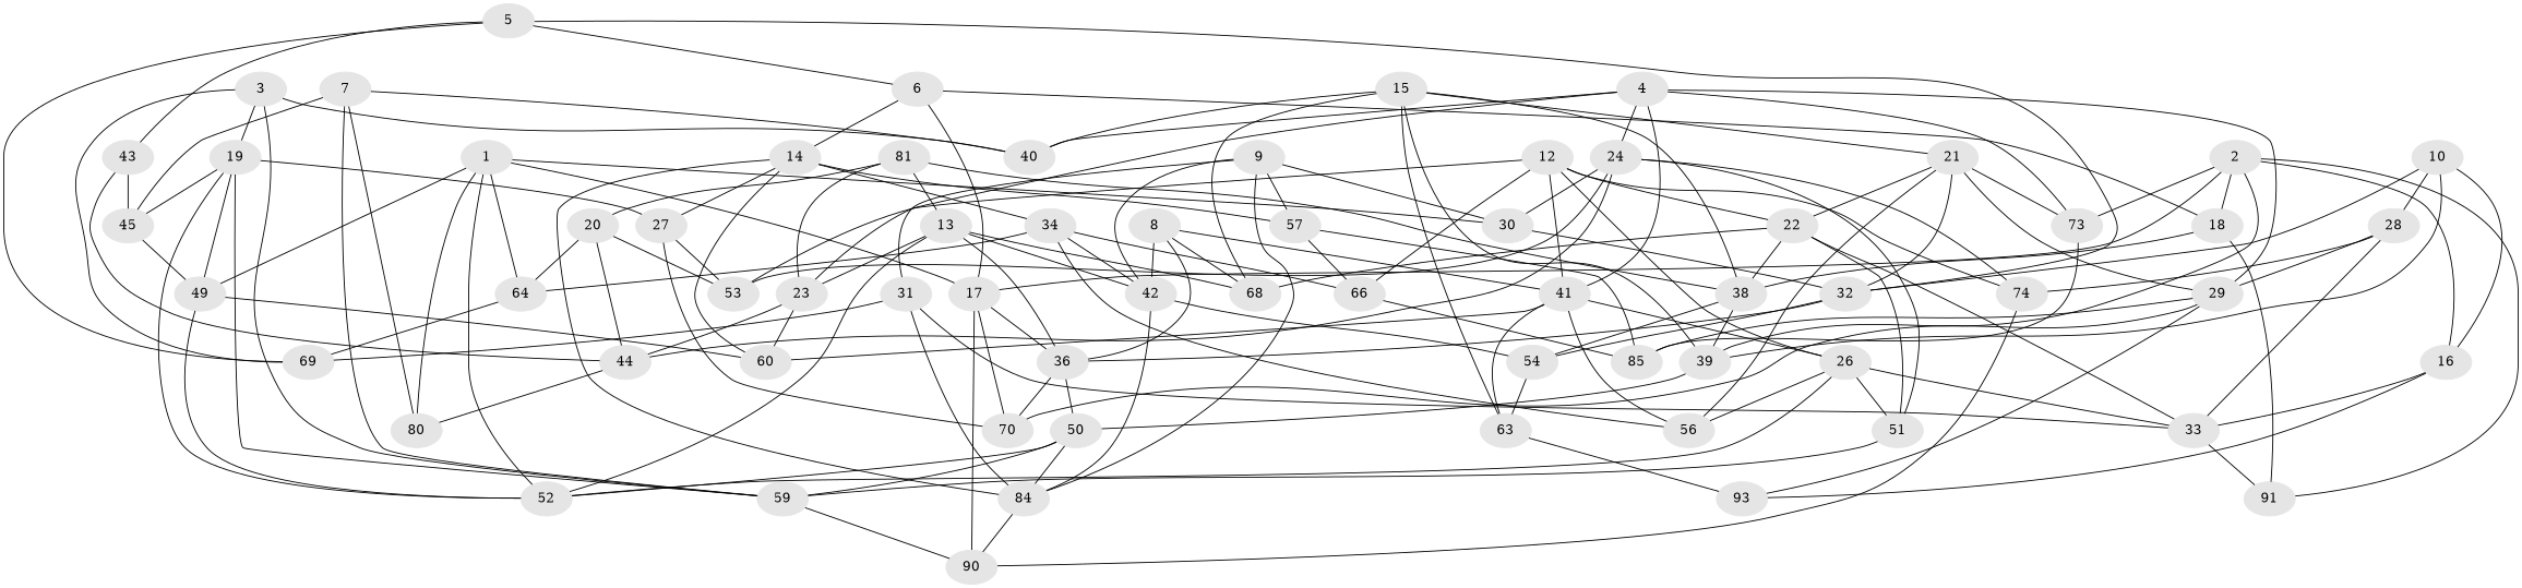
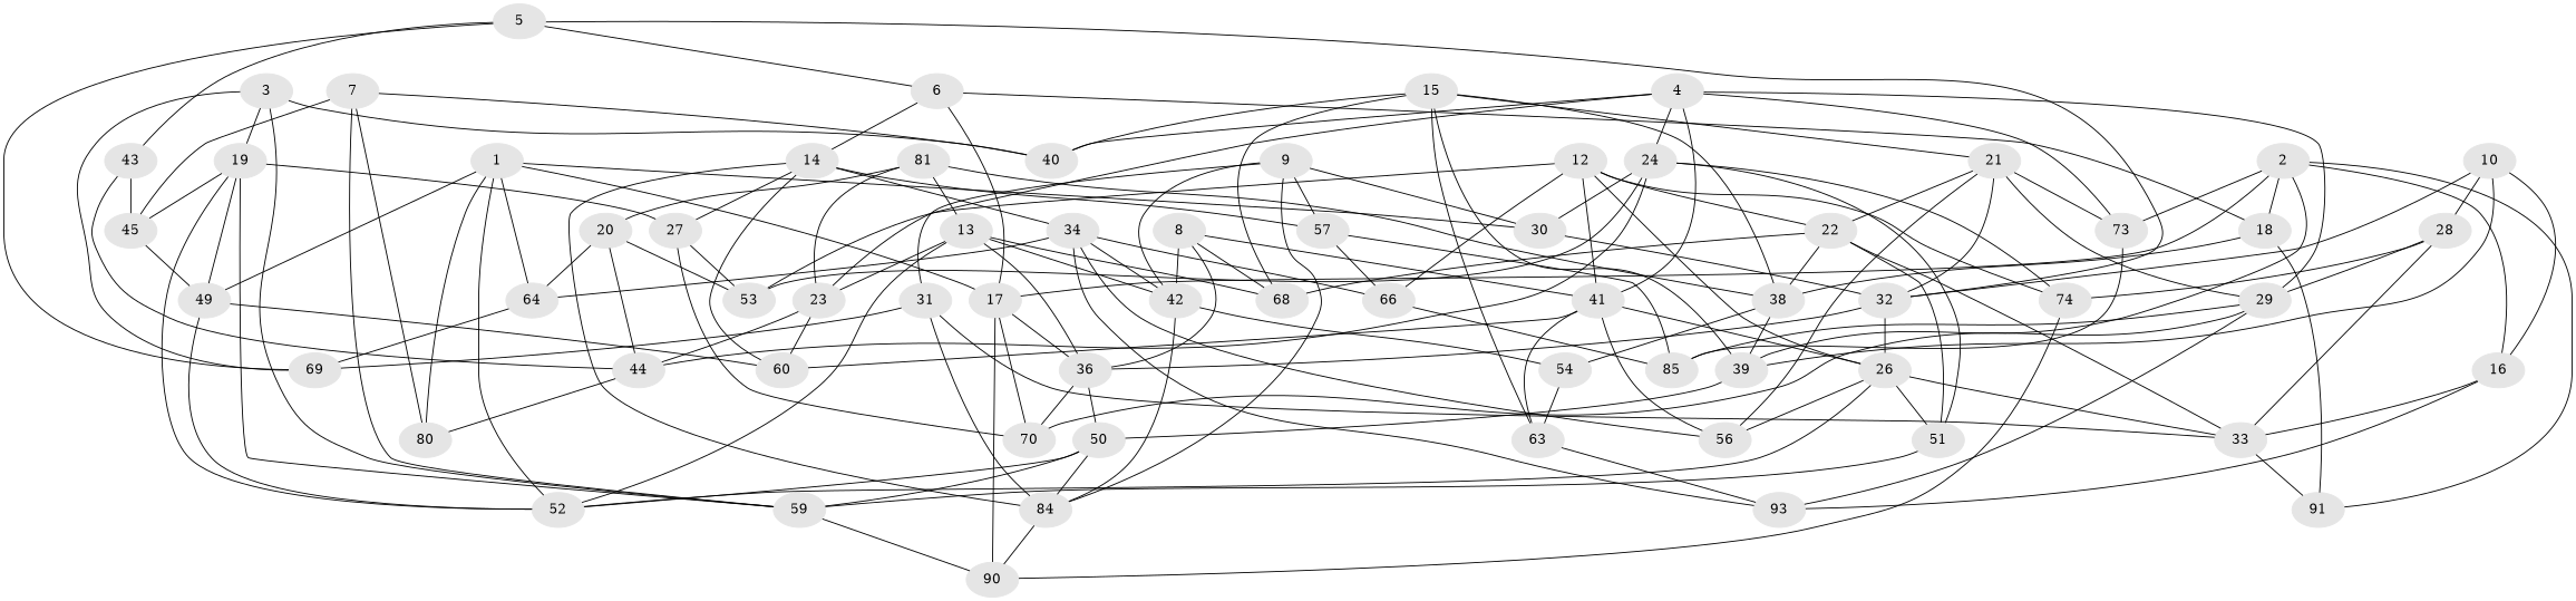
  graph {
    node [color=gray90 style=filled]
    1 [super="+35"]
    17 [super="+62"]
    30
    49
    52 [super="+77"]
    64
    80
    36 [super="+37"]
    70
    90
    32 [super="+79"]
    60
    69
    2 [super="+67"]
    16
    18
    39 [super="+78"]
    73
    91
    33 [super="+88"]
    93
    38 [super="+71"]
    50 [super="+75"]
    85
    19 [super="+95"]
    59 [super="+94"]
    45
    27
    3
    40
    4 [super="+72"]
    23 [super="+46"]
    24 [super="+25"]
    29 [super="+61"]
    41 [super="+87"]
    44 [super="+83"]
    53
    74
    51
    26 [super="+86"]
    63
    56
    5
    6
    43
    14 [super="+48"]
    54
    57
    84 [super="+89"]
    34 [super="+55"]
    7
    8
    42 [super="+76"]
    68
    9 [super="+47"]
    31
    66
    10
    28
    13 [super="+82"]
    n61 [label=81]
    20
    12 [super="+92"]
    22 [super="+81"]
    15 [super="+58"]
    21 [super="+65"]
    1 -- 17
    1 -- 30
    1 -- 49
    1 -- 52
    1 -- 64
    1 -- 80
    17 -- 36
    17 -- 70
    17 -- 90
    30 -- 32
    49 -- 52
    49 -- 60
    64 -- 69
    36 -- 70
    36 -- 50
    32 -- 36
-   32 -- 54
+   32 -- 26
    2 -- 17
    2 -- 16
    2 -- 18
    2 -- 39
    2 -- 73
    2 -- 91
    16 -- 33
    16 -- 93
    18 -- 91
    18 -- 38
    39 -- 50 [weight=2]
    73 -- 85
    33 -- 91
    38 -- 39
    38 -- 54
    50 -- 52
    50 -- 59
    50 -- 84
    19 -- 49
    19 -- 52
    19 -- 59
    19 -- 45
    19 -- 27
    59 -- 90
    45 -- 49
    27 -- 70
    27 -- 53
    3 -- 69
    3 -- 19
    3 -- 59
    3 -- 40
    4 -- 73
    4 -- 40
    4 -- 23
    4 -- 24
    4 -- 29
    4 -- 41
    23 -- 60
    23 -- 44 [weight=2]
    24 -- 30
    24 -- 44
    24 -- 53
    24 -- 74
    24 -- 51
    29 -- 70
    29 -- 93
    29 -- 85
    41 -- 60
    41 -- 26
    41 -- 63
    41 -- 56
    44 -- 80
    74 -- 90
    51 -- 59
    26 -- 52
    26 -- 33
    26 -- 51
    26 -- 56
    63 -- 93
    5 -- 32
    5 -- 69
    5 -- 6
    5 -- 43
    6 -- 17
    6 -- 18
    6 -- 14
    43 -- 45
    43 -- 44
    14 -- 60
    14 -- 27
    14 -- 57
    14 -- 84
    14 -- 34
    54 -- 63
    57 -- 85
    57 -- 66
    84 -- 90
    34 -- 64
+   34 -- 93
    34 -- 56
    34 -- 42
    34 -- 66
    7 -- 80
    7 -- 59
    7 -- 45
    7 -- 40
    8 -- 36
    8 -- 41
    8 -- 42
    8 -- 68
    42 -- 54
    42 -- 84
    9 -- 30
    9 -- 57
    9 -- 84
    9 -- 42
    9 -- 31
    31 -- 69
    31 -- 33
    31 -- 84
    66 -- 85
    10 -- 32
    10 -- 16
    10 -- 39
    10 -- 28
    28 -- 33
    28 -- 29
    28 -- 74
    13 -- 52
    13 -- 36
    13 -- 23
    13 -- 42
    13 -- 68
    n61 -- 38
    n61 -- 23
    n61 -- 13
    n61 -- 20
    20 -- 64
    20 -- 44
    20 -- 53
    12 -- 41
    12 -- 53
    12 -- 74
    12 -- 26
    12 -- 66
    12 -- 22
    22 -- 33
    22 -- 38
    22 -- 51
    22 -- 68
    15 -- 39
    15 -- 38
    15 -- 40
    15 -- 63
    15 -- 68
    15 -- 21
    21 -- 32
    21 -- 73
    21 -- 29
    21 -- 56
    21 -- 22
  }
